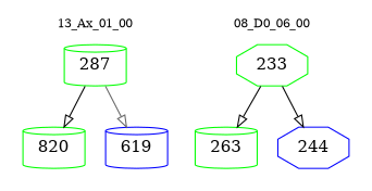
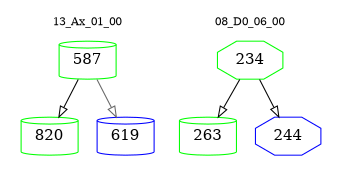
  digraph {
    node [color=green shape=cylinder]
    edge [arrowhead=onormal color=black]
-   n1 [label=287]
+   n1 [label=587]
    n2 [label=820]
    n3 [color=blue label=619]
-   n4 [label=233 shape=octagon]
+   n4 [label=234 shape=octagon]
    n5 [label=263]
    n6 [color=blue label=244 shape=octagon]
    subgraph cluster_1 {
      color=white
      fontsize=10
      label="13_Ax_01_00"
      n1
      n2
      n3
    }
    subgraph cluster_2 {
      color=white
      fontsize=10
      label="08_D0_06_00"
      n4
      n5
      n6
    }
    n1 -> n2
    n1 -> n3 [color=gray40]
    n4 -> n5
    n4 -> n6
  }
